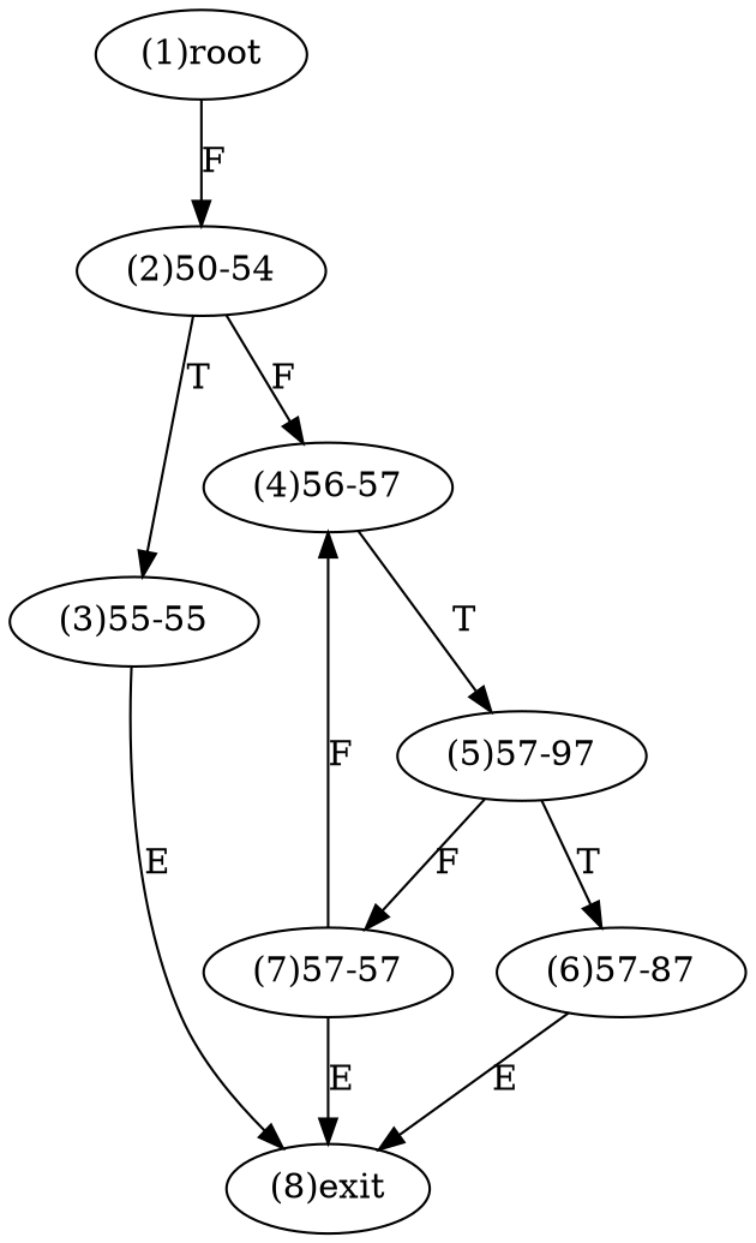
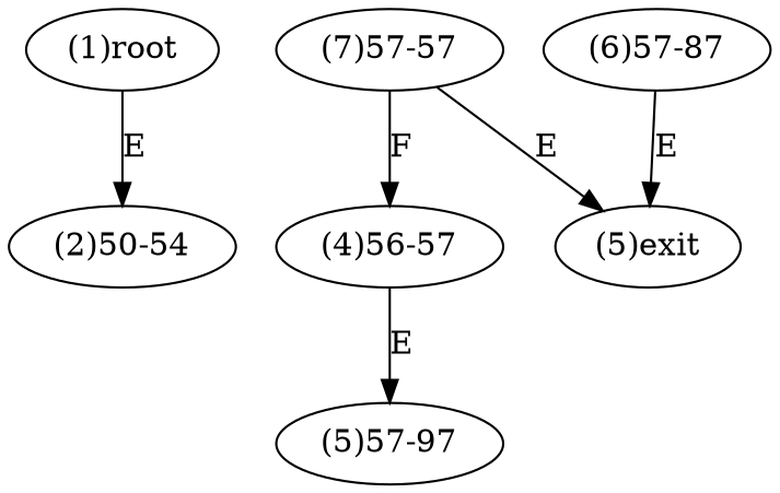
  digraph {
    n1 [label="(1)root"]
    n2 [label="(2)50-54"]
-   n3 [label="(3)55-55"]
    n4 [label="(4)56-57"]
-   n5 [label="(8)exit"]
+   n5 [label="(5)exit"]
    n6 [label="(5)57-97"]
    n7 [label="(7)57-57"]
    n8 [label="(6)57-87"]
-   n1 -> n2 [label=F]
-   n2 -> n3 [label=T]
-   n2 -> n4 [label=F]
-   n3 -> n5 [label=E]
-   n4 -> n6 [label=T]
-   n6 -> n7 [label=F]
-   n6 -> n8 [label=T]
+   n1 -> n2 [label=E]
+   n4 -> n6 [label=E]
    n7 -> n4 [label=F]
    n7 -> n5 [label=E]
    n8 -> n5 [label=E]
  }
